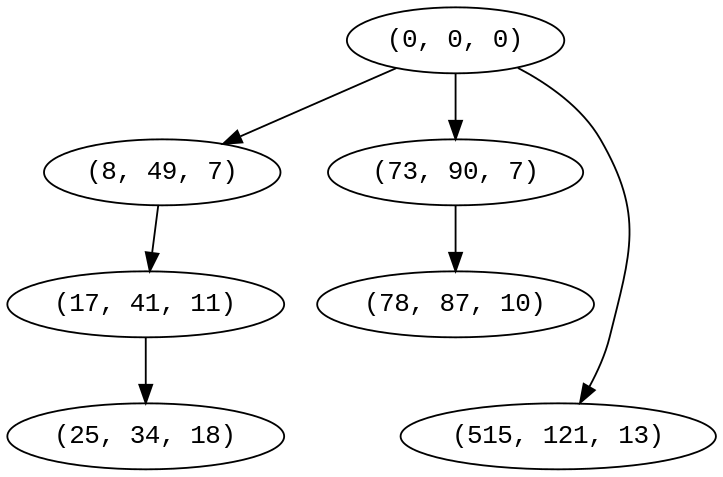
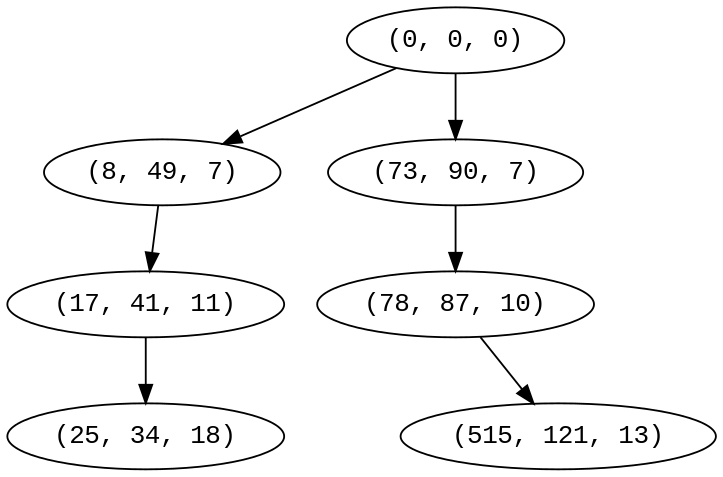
  digraph {
    fontname="Liberation Mono"
    node [fontname="Liberation Mono"]
    edge [fontname="Liberation Mono"]
    "(0, 0, 0)"
    "(8, 49, 7)"
    n3 [label="(73, 90, 7)"]
    n4 [label="(515, 121, 13)"]
    "(17, 41, 11)"
    "(78, 87, 10)"
    "(25, 34, 18)"
    "(0, 0, 0)" -> "(8, 49, 7)"
    "(0, 0, 0)" -> n3
-   "(0, 0, 0)" -> n4
+   "(78, 87, 10)" -> n4
    "(8, 49, 7)" -> "(17, 41, 11)"
    n3 -> "(78, 87, 10)"
    "(17, 41, 11)" -> "(25, 34, 18)"
  }
